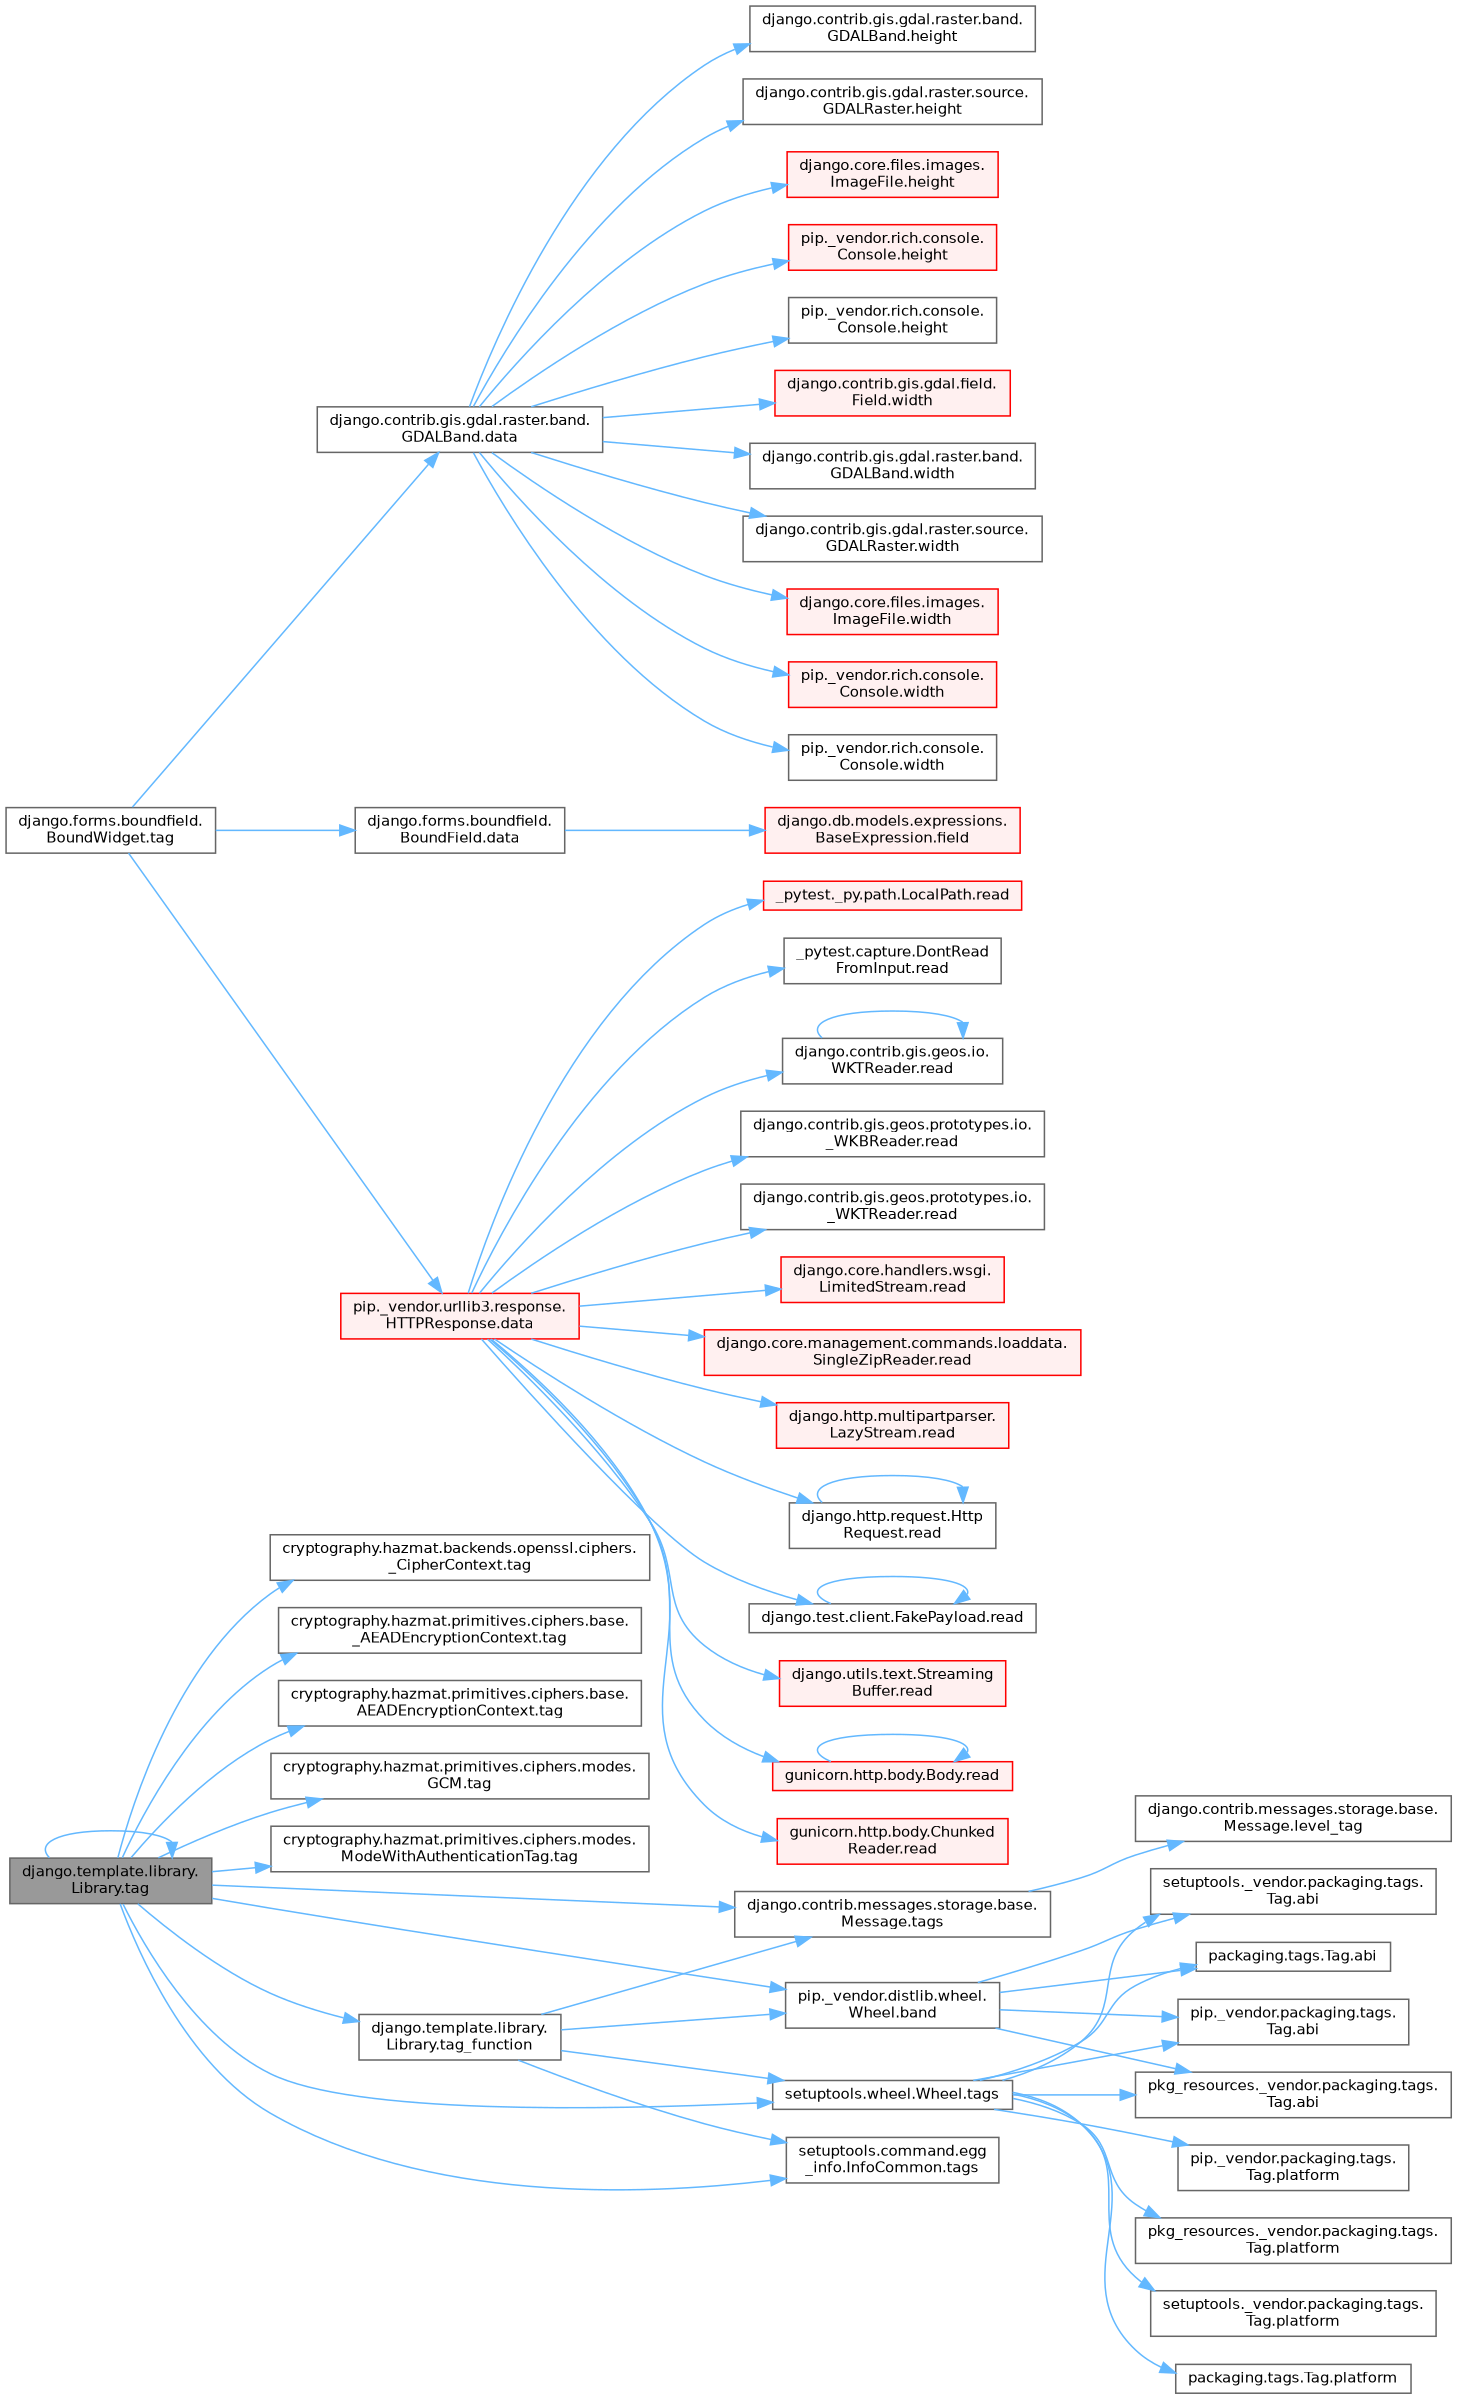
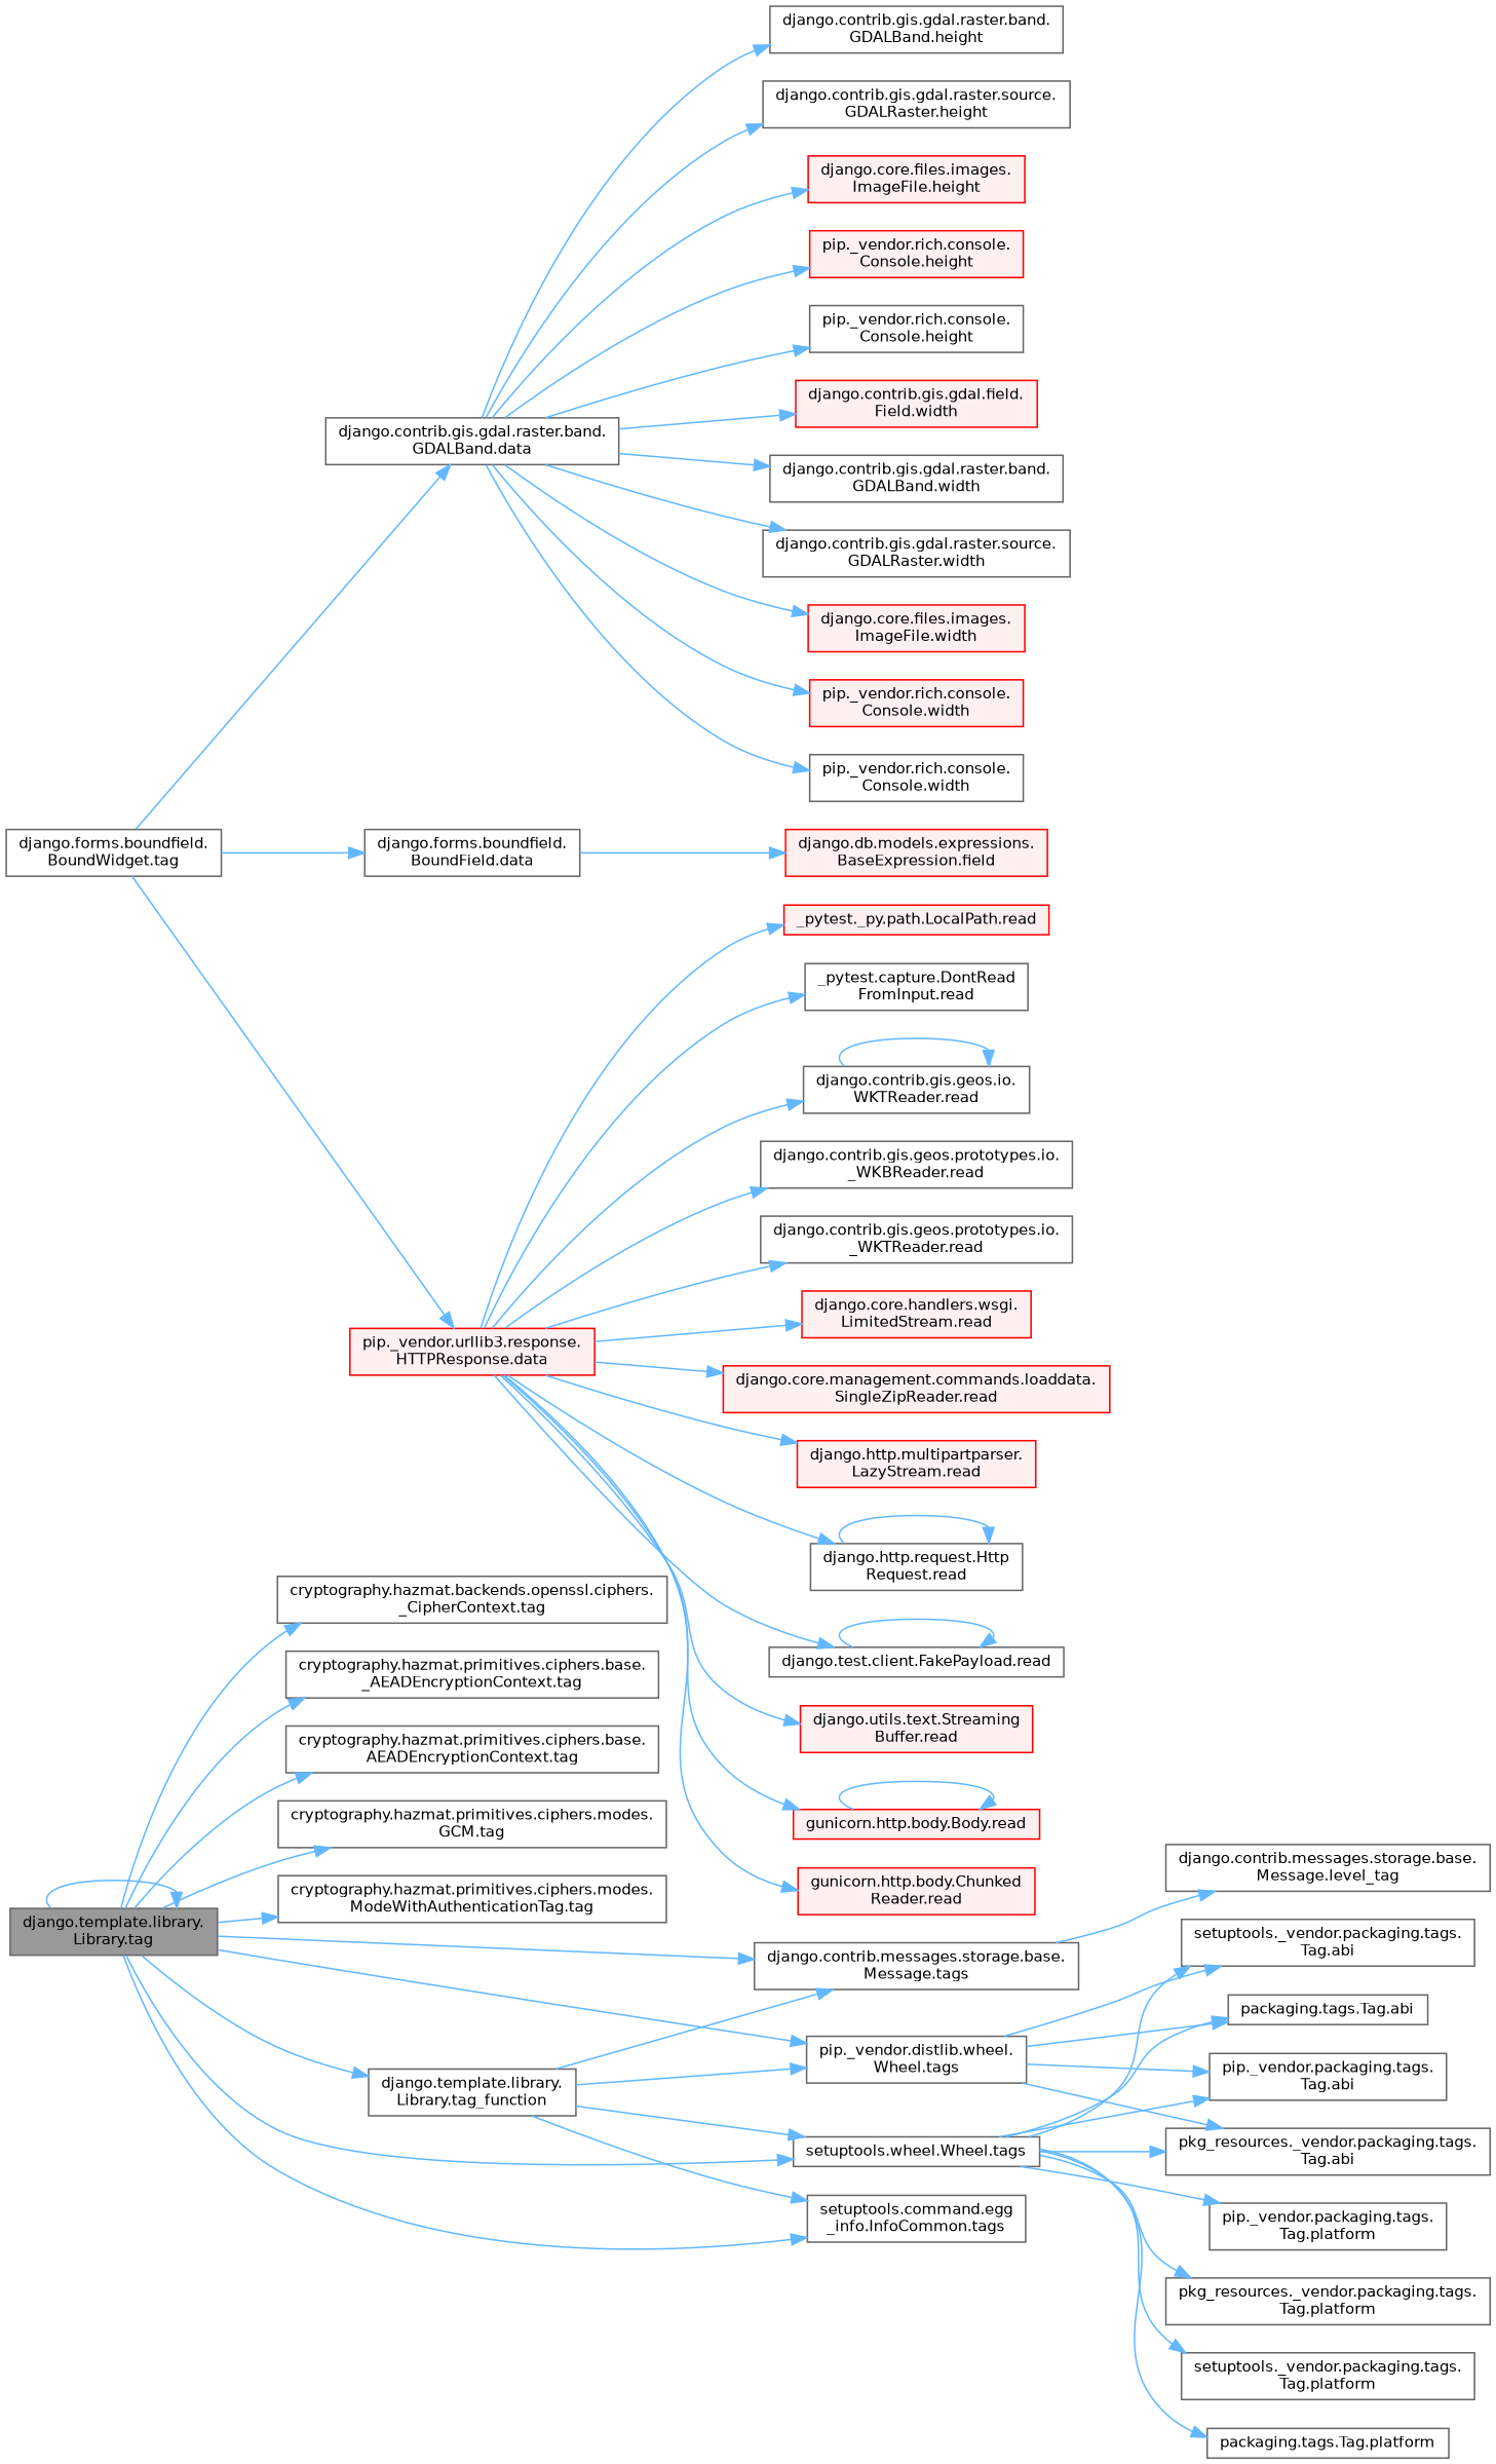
  digraph {
    rankdir=LR
    node [color=grey40 fillcolor=white fontname=Helvetica fontsize=10 shape=box style=filled]
    edge [color=steelblue1 fontname=Helvetica fontsize=10 labelfontname=Helvetica labelfontsize=10 style=solid]
    n1 [color=gray40 fillcolor=grey60 fontcolor=black height=0.2 label="django.template.library.\lLibrary.tag" width=0.4]
    n2 [height=0.2 label="cryptography.hazmat.backends.openssl.ciphers.\l_CipherContext.tag" width=0.4]
    n3 [height=0.2 label="cryptography.hazmat.primitives.ciphers.base.\l_AEADEncryptionContext.tag" width=0.4]
    n4 [height=0.2 label="cryptography.hazmat.primitives.ciphers.base.\lAEADEncryptionContext.tag" width=0.4]
    n5 [height=0.2 label="cryptography.hazmat.primitives.ciphers.modes.\lGCM.tag" width=0.4]
    n6 [height=0.2 label="cryptography.hazmat.primitives.ciphers.modes.\lModeWithAuthenticationTag.tag" width=0.4]
    n7 [height=0.2 label="django.template.library.\lLibrary.tag_function" width=0.4]
    n8 [height=0.2 label="django.contrib.messages.storage.base.\lMessage.tags" width=0.4]
-   n9 [height=0.2 label="pip._vendor.distlib.wheel.\lWheel.band" width=0.4]
+   n9 [height=0.2 label="pip._vendor.distlib.wheel.\lWheel.tags" width=0.4]
    n10 [height=0.2 label="setuptools.command.egg\l_info.InfoCommon.tags" width=0.4]
    n11 [height=0.2 label="setuptools.wheel.Wheel.tags" width=0.4]
    n12 [height=0.2 label="django.forms.boundfield.\lBoundWidget.tag" width=0.4]
    n13 [height=0.2 label="django.contrib.gis.gdal.raster.band.\lGDALBand.data" width=0.4]
    n14 [height=0.2 label="django.forms.boundfield.\lBoundField.data" width=0.4]
    n15 [color=red fillcolor="#FFF0F0" height=0.2 label="pip._vendor.urllib3.response.\lHTTPResponse.data" width=0.4]
    n16 [height=0.2 label="django.contrib.messages.storage.base.\lMessage.level_tag" width=0.4]
    n17 [height=0.2 label="packaging.tags.Tag.abi" width=0.4]
    n18 [height=0.2 label="pip._vendor.packaging.tags.\lTag.abi" width=0.4]
    n19 [height=0.2 label="pkg_resources._vendor.packaging.tags.\lTag.abi" width=0.4]
    n20 [height=0.2 label="setuptools._vendor.packaging.tags.\lTag.abi" width=0.4]
    n21 [height=0.2 label="packaging.tags.Tag.platform" width=0.4]
    n22 [height=0.2 label="pip._vendor.packaging.tags.\lTag.platform" width=0.4]
    n23 [height=0.2 label="pkg_resources._vendor.packaging.tags.\lTag.platform" width=0.4]
    n24 [height=0.2 label="setuptools._vendor.packaging.tags.\lTag.platform" width=0.4]
    n25 [height=0.2 label="django.contrib.gis.gdal.raster.band.\lGDALBand.height" width=0.4]
    n26 [height=0.2 label="django.contrib.gis.gdal.raster.source.\lGDALRaster.height" width=0.4]
    n27 [color=red fillcolor="#FFF0F0" height=0.2 label="django.core.files.images.\lImageFile.height" width=0.4]
    n28 [color=red fillcolor="#FFF0F0" height=0.2 label="pip._vendor.rich.console.\lConsole.height" width=0.4]
    n29 [height=0.2 label="pip._vendor.rich.console.\lConsole.height" width=0.4]
    n30 [color=red fillcolor="#FFF0F0" height=0.2 label="django.contrib.gis.gdal.field.\lField.width" width=0.4]
    n31 [height=0.2 label="django.contrib.gis.gdal.raster.band.\lGDALBand.width" width=0.4]
    n32 [height=0.2 label="django.contrib.gis.gdal.raster.source.\lGDALRaster.width" width=0.4]
    n33 [color=red fillcolor="#FFF0F0" height=0.2 label="django.core.files.images.\lImageFile.width" width=0.4]
    n34 [color=red fillcolor="#FFF0F0" height=0.2 label="pip._vendor.rich.console.\lConsole.width" width=0.4]
    n35 [height=0.2 label="pip._vendor.rich.console.\lConsole.width" width=0.4]
    n36 [color=red fillcolor="#FFF0F0" height=0.2 label="django.db.models.expressions.\lBaseExpression.field" width=0.4]
    n37 [color=red fillcolor="#FFF0F0" height=0.2 label="_pytest._py.path.LocalPath.read" width=0.4]
    n38 [height=0.2 label="_pytest.capture.DontRead\lFromInput.read" width=0.4]
    n39 [height=0.2 label="django.contrib.gis.geos.io.\lWKTReader.read" width=0.4]
    n40 [height=0.2 label="django.contrib.gis.geos.prototypes.io.\l_WKBReader.read" width=0.4]
    n41 [height=0.2 label="django.contrib.gis.geos.prototypes.io.\l_WKTReader.read" width=0.4]
    n42 [color=red fillcolor="#FFF0F0" height=0.2 label="django.core.handlers.wsgi.\lLimitedStream.read" width=0.4]
    n43 [color=red fillcolor="#FFF0F0" height=0.2 label="django.core.management.commands.loaddata.\lSingleZipReader.read" width=0.4]
    n44 [color=red fillcolor="#FFF0F0" height=0.2 label="django.http.multipartparser.\lLazyStream.read" width=0.4]
    n45 [height=0.2 label="django.http.request.Http\lRequest.read" width=0.4]
    n46 [height=0.2 label="django.test.client.FakePayload.read" width=0.4]
    n47 [color=red fillcolor="#FFF0F0" height=0.2 label="django.utils.text.Streaming\lBuffer.read" width=0.4]
    n48 [color=red fillcolor="#FFF0F0" height=0.2 label="gunicorn.http.body.Body.read" width=0.4]
    n49 [color=red fillcolor="#FFF0F0" height=0.2 label="gunicorn.http.body.Chunked\lReader.read" width=0.4]
    n1 -> n1
    n1 -> n2
    n1 -> n3
    n1 -> n4
    n1 -> n5
    n1 -> n6
    n1 -> n7
    n1 -> n8
    n1 -> n9
    n1 -> n10
    n1 -> n11
    n7 -> n8
    n7 -> n9
    n7 -> n10
    n7 -> n11
    n8 -> n16
    n9 -> n17
    n9 -> n18
    n9 -> n19
    n9 -> n20
    n11 -> n17
    n11 -> n18
    n11 -> n19
    n11 -> n20
    n11 -> n21
    n11 -> n22
    n11 -> n23
    n11 -> n24
    n12 -> n13
    n12 -> n14
    n12 -> n15
    n13 -> n25
    n13 -> n26
    n13 -> n27
    n13 -> n28
    n13 -> n29
    n13 -> n30
    n13 -> n31
    n13 -> n32
    n13 -> n33
    n13 -> n34
    n13 -> n35
    n14 -> n36
    n15 -> n37
    n15 -> n38
    n15 -> n39
    n15 -> n40
    n15 -> n41
    n15 -> n42
    n15 -> n43
    n15 -> n44
    n15 -> n45
    n15 -> n46
    n15 -> n47
    n15 -> n48
    n15 -> n49
    n39 -> n39
    n45 -> n45
    n46 -> n46
    n48 -> n48
  }
